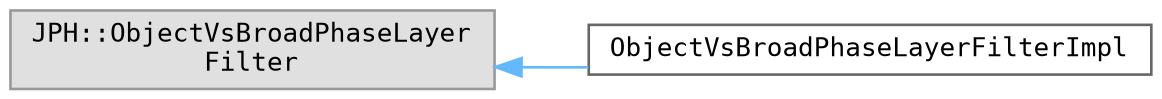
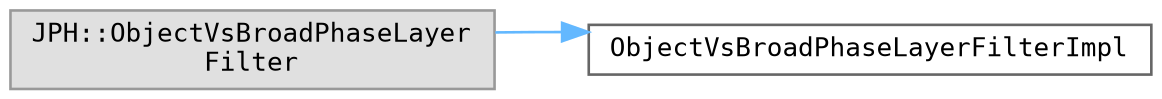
  digraph {
    rankdir=LR
    fontname="DejaVu Sans Mono"
    node [fontname="DejaVu Sans Mono" fontsize=10 shape=box style=filled]
    n1 [color=grey60 fillcolor="#E0E0E0" height=0.2 label="JPH::ObjectVsBroadPhaseLayer\lFilter" width=0.4]
    n2 [color=grey40 fillcolor=white height=0.2 label=ObjectVsBroadPhaseLayerFilterImpl width=0.4]
-   n1 -> n2 [color=steelblue1 dir=back fontname="DejaVu Sans Mono" fontsize=10 labelfontname=Helvetica labelfontsize=10 style=solid]
+   n2 -> n1 [color=steelblue1 dir=back fontname="DejaVu Sans Mono" fontsize=10 labelfontname=Helvetica labelfontsize=10 style=solid]
  }
